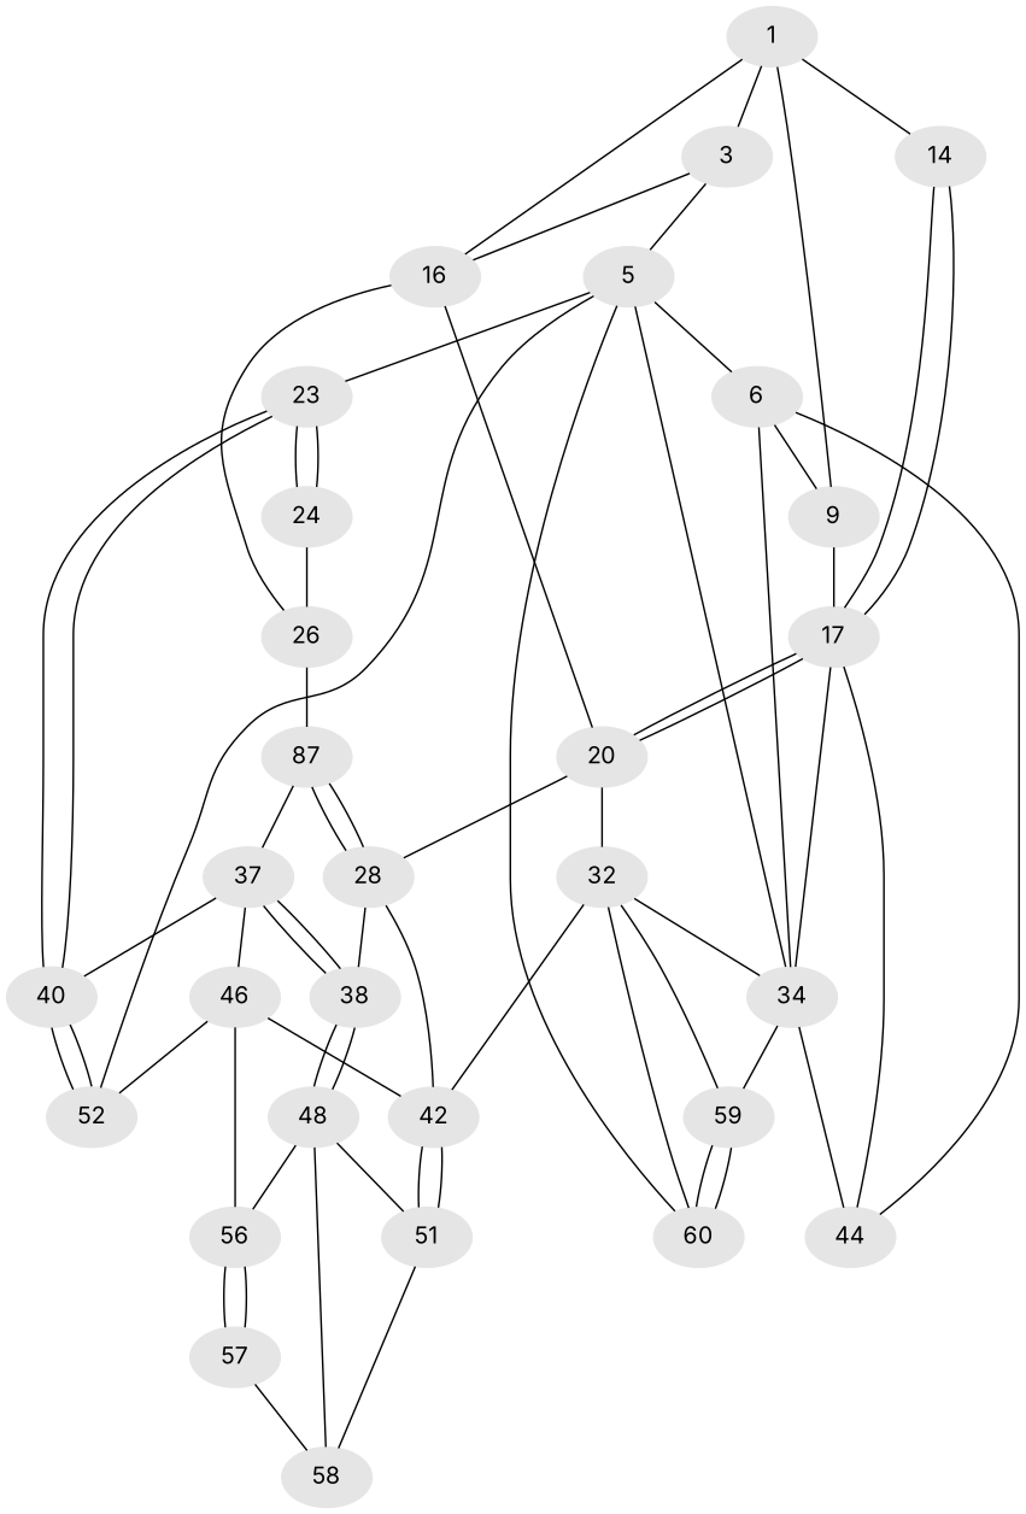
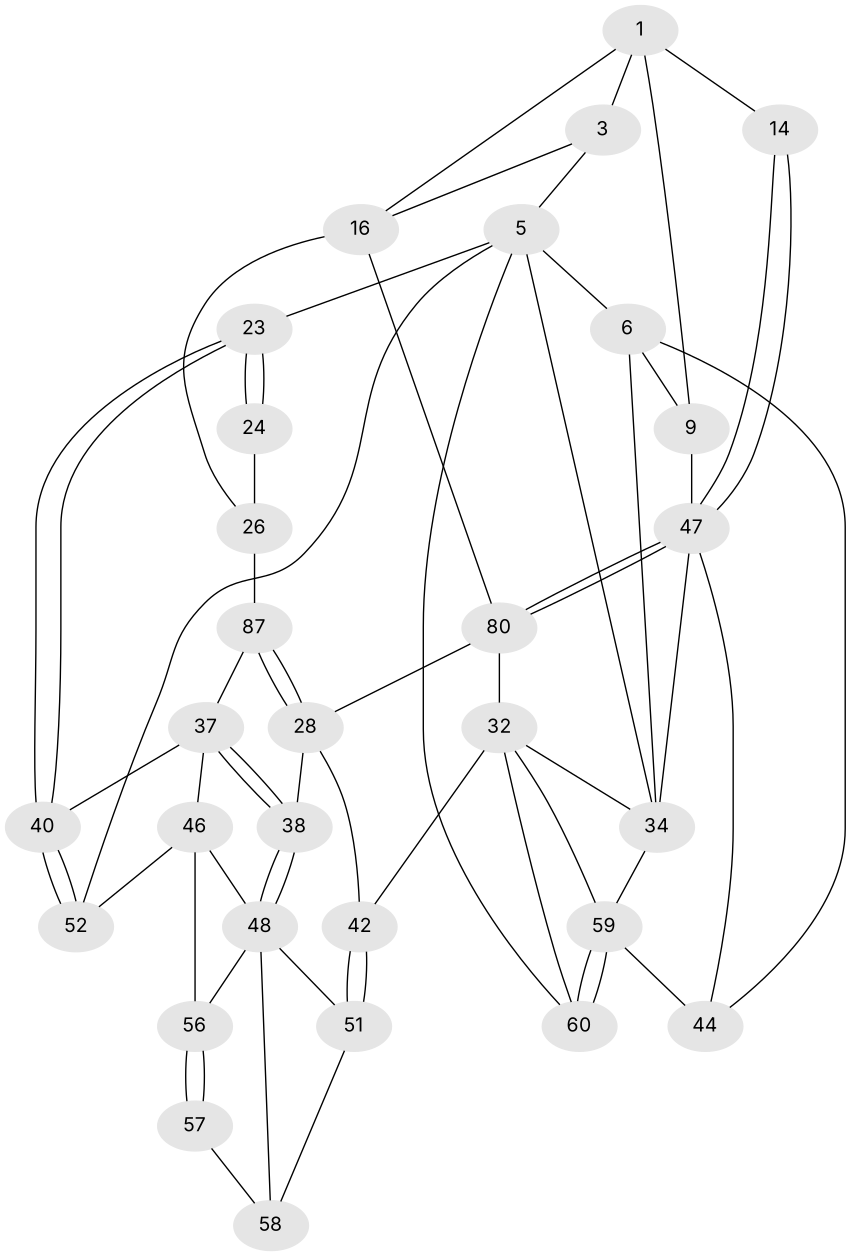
  graph {
    fontname=Inter
    node [color=gray90 fontname=Inter style=filled]
    edge [fontname=Inter]
    1 [super="+8+2"]
    3 [super="+4"]
    9 [super="+10"]
    14
    16 [super="+19"]
    5 [super="+55"]
-   17 [super="+18"]
-   20 [super="+29"]
+   17 [super="+18" label=47]
+   20 [super="+29" label=80]
    26 [super="+30"]
    6 [super="+7+12"]
    23
    34 [super="+45"]
    52 [super="+53"]
    60 [super="+62"]
    44
    24
    40
    59
    28 [super="+39"]
    32 [super="+33+43"]
    n21 [label=87 super="+36"]
    38
    42
    37 [super="+41"]
    n25 [label=46 super="+54"]
    48 [super="+49"]
    51
    56
    58 [super="+61"]
    57
    1 -- 3 [weight=2]
    1 -- 9
    1 -- 14 [weight=2]
    1 -- 16
    3 -- 16
    3 -- 5
    9 -- 17
    14 -- 17
    14 -- 17
    16 -- 20
    16 -- 26
    5 -- 6
    5 -- 23
    5 -- 34
    5 -- 52
    5 -- 60
    17 -- 20
    17 -- 20
    17 -- 34
    17 -- 44
    20 -- 28
    20 -- 32
    26 -- n21 [weight=2]
    6 -- 9 [weight=2]
    6 -- 34
    6 -- 44
    23 -- 24
    23 -- 24
    23 -- 40
    23 -- 40
-   34 -- 44
+   59 -- 44
    34 -- 59
    24 -- 26
    40 -- 52
    40 -- 52
    59 -- 60
    59 -- 60
    28 -- 38
    28 -- 42
    32 -- 34
    32 -- 60
    32 -- 59
    32 -- 42
    n21 -- 28
    n21 -- 28
    n21 -- 37
    38 -- 48
    38 -- 48
    42 -- 51
    42 -- 51
    37 -- 40
    37 -- 38
    37 -- 38
    37 -- n25
    n25 -- 52
-   n25 -- 42
+   n25 -- 48
    n25 -- 56
    48 -- 51
    48 -- 56
    48 -- 58
    51 -- 58
    56 -- 57
    56 -- 57
    57 -- 58
  }
